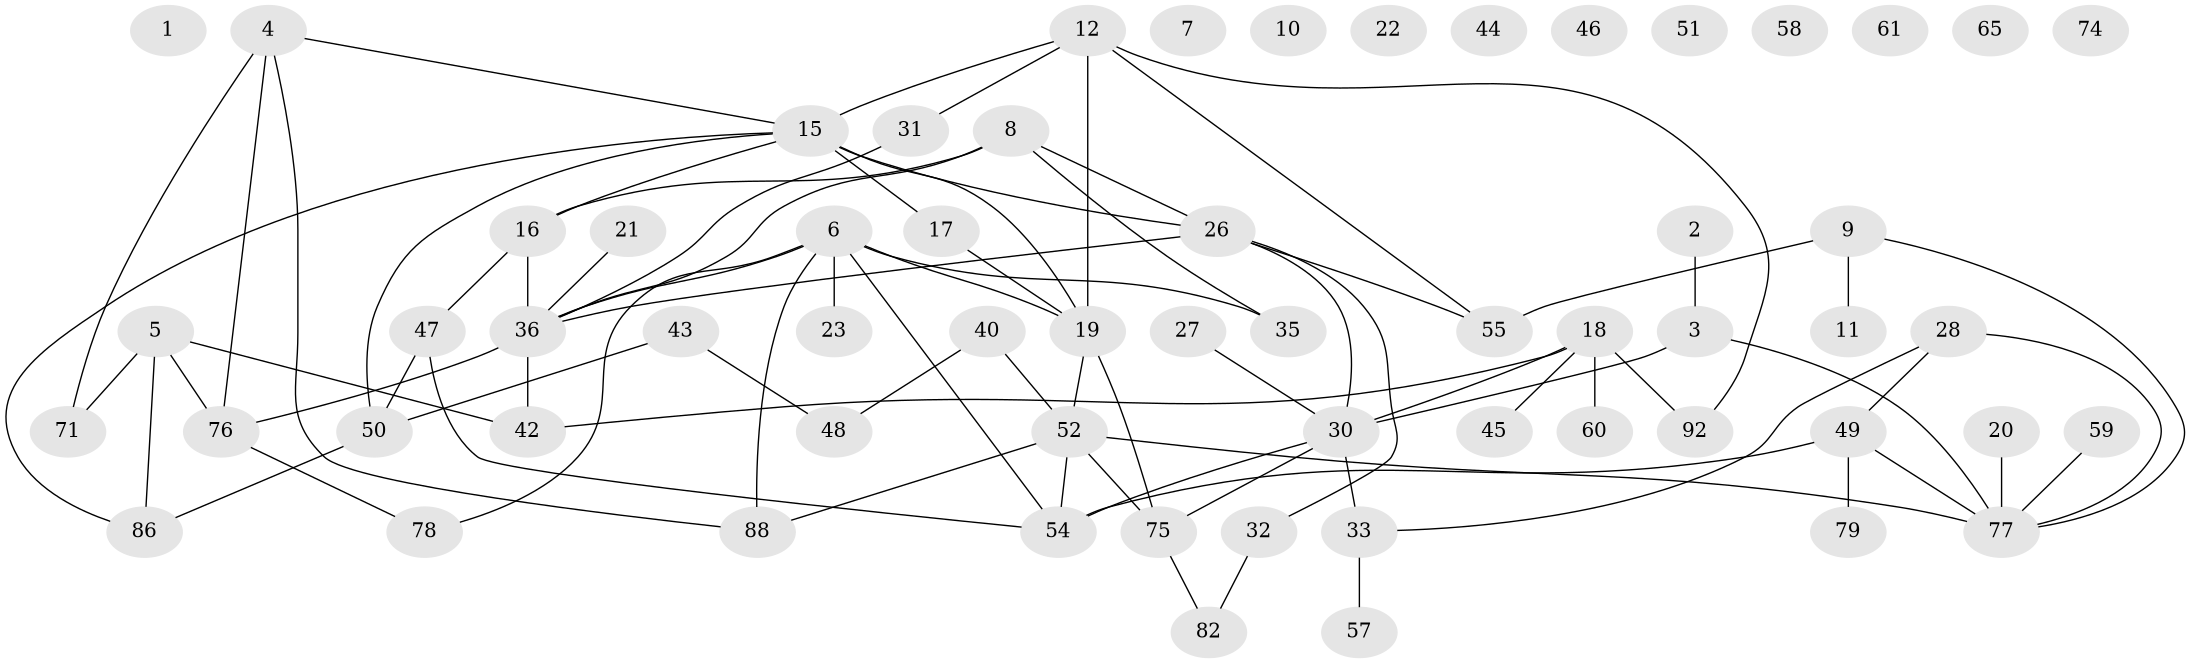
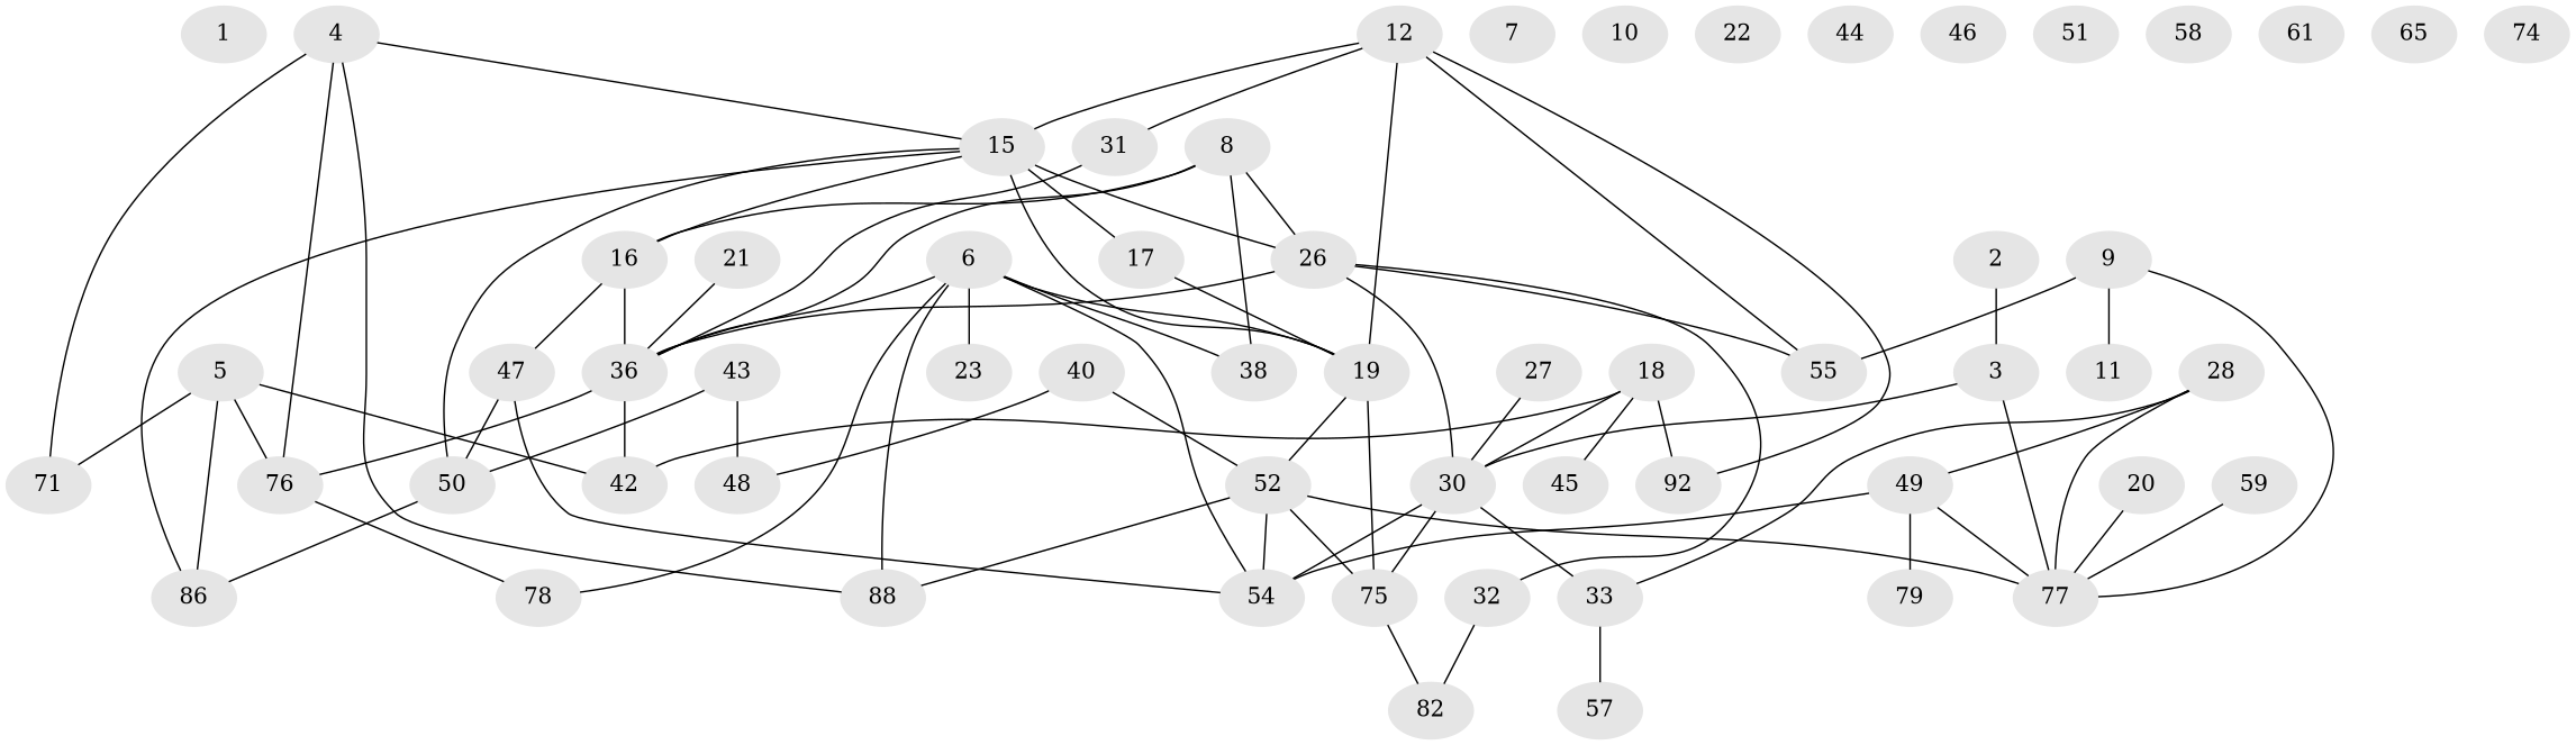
  graph {
    node [color=gray90 style=filled]
    1
    2 [super="+53"]
    3 [super="+85"]
    30 [super="+90"]
    77 [super="+83"]
    54 [super="+89"]
    75 [super="+80"]
    33
    4 [super="+14"]
    15 [super="+69"]
    71
    76
    88
    86
    19 [super="+56"]
    16
    26 [super="+39"]
    17 [super="+29"]
    50 [super="+68"]
    78
    5 [super="+34"]
    42 [super="+73"]
    6 [super="+37"]
    23
-   35
+   35 [label=38]
    36 [super="+64"]
    52 [super="+91"]
    7 [super="+25"]
    8 [super="+67"]
    47 [super="+87"]
    55
    32 [super="+84"]
    9 [super="+63"]
    11
    10 [super="+81"]
    12 [super="+13"]
    31
    92
    18 [super="+62"]
    45
-   60
    82
    20
    21
    22
    49
    79
    27
    28 [super="+41"]
    57
    48 [super="+66"]
    40
    43 [super="+72"]
    44
    46
    51
    58
    59 [super="+70"]
    61
    65
    74
    2 -- 3
    3 -- 30
    3 -- 77
    30 -- 54
    30 -- 75
    30 -- 33 [weight=2]
    75 -- 82
    33 -- 57
    4 -- 15
    4 -- 71
    4 -- 76
    4 -- 88
    15 -- 86
    15 -- 19
    15 -- 16
    15 -- 26 [weight=2]
    15 -- 17
    15 -- 50
    76 -- 78
    19 -- 75
    19 -- 52
    16 -- 36
    16 -- 47
    26 -- 30
    26 -- 36
    26 -- 55
    26 -- 32
    17 -- 19
    50 -- 86
    5 -- 71
    5 -- 76
    5 -- 86
    5 -- 42
    6 -- 54
    6 -- 88
    6 -- 19
    6 -- 78
    6 -- 23
    6 -- 35
    6 -- 36
    36 -- 76
    36 -- 42
    52 -- 77
    52 -- 54
    52 -- 75
    52 -- 88
    8 -- 16
    8 -- 26
    8 -- 35
    8 -- 36
    47 -- 54
    47 -- 50
    32 -- 82
    9 -- 77
    9 -- 55
    9 -- 11
    12 -- 15
    12 -- 19
    12 -- 55
    12 -- 31
    12 -- 92
    31 -- 36
    18 -- 30
    18 -- 42
    18 -- 92
    18 -- 45
-   18 -- 60
    20 -- 77
    21 -- 36
    49 -- 77
    49 -- 54
    49 -- 79
    27 -- 30
    28 -- 77
    28 -- 33
    28 -- 49
    40 -- 52
    40 -- 48
    43 -- 50
    43 -- 48
    59 -- 77
  }
